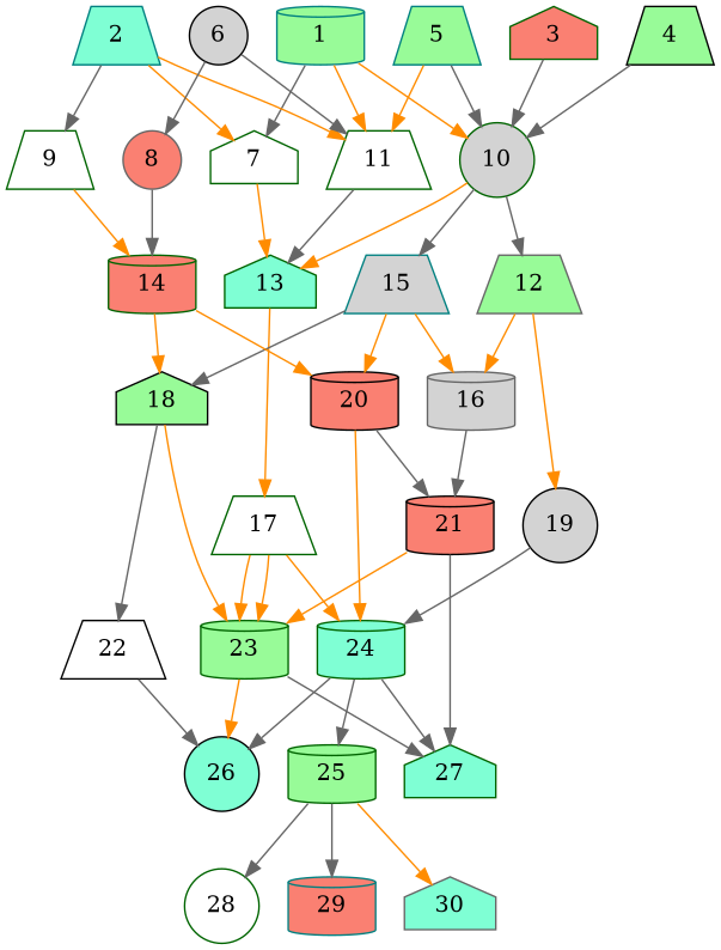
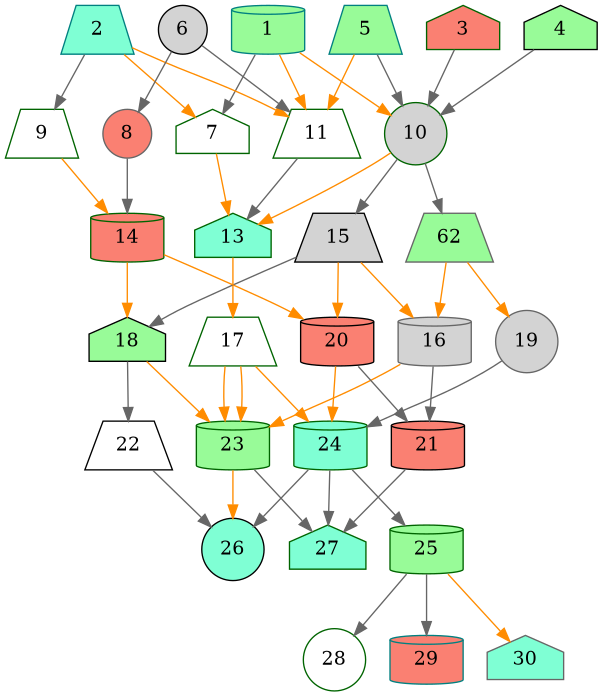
  digraph {
    node [alpha=0.05 color=darkgreen fillcolor=palegreen shape=cylinder style=filled]
    edge [color=gray40]
    1 [alpha=0.13 color=teal expect_size=39729152]
    7 [alpha=0.01 expect_size=29275136 fillcolor=white shape=house]
    10 [alpha=0.09 expect_size=44101632 fillcolor=lightgrey shape=circle]
    11 [alpha=0.04 expect_size=28541952 fillcolor=white shape=trapezium]
    13 [expect_size=13295616 fillcolor=aquamarine shape=house]
-   12 [alpha=0.08 color=gray40 expect_size=12305408 shape=trapezium]
-   15 [alpha=0.09 color=teal expect_size=36368384 fillcolor=lightgrey shape=trapezium]
+   12 [alpha=0.08 color=gray40 expect_size=12305408 shape=trapezium label=62]
+   15 [alpha=0.09 color=black expect_size=36368384 fillcolor=lightgrey shape=trapezium]
    17 [alpha=0.14 expect_size=40841216 fillcolor=white shape=trapezium]
    16 [alpha=0.14 color=gray40 expect_size=36068352 fillcolor=lightgrey]
-   19 [alpha=0.02 color=black expect_size=39688192 fillcolor=lightgrey shape=circle]
+   19 [alpha=0.02 color=gray40 expect_size=39688192 fillcolor=lightgrey shape=circle]
    18 [alpha=0.01 color=black expect_size=42256384 shape=house]
    20 [alpha=0.11 color=black expect_size=7180288 fillcolor=salmon]
    2 [alpha=0.00 color=teal expect_size=21087232 fillcolor=aquamarine shape=trapezium]
    9 [alpha=0.06 expect_size=18928640 fillcolor=white shape=trapezium]
    14 [alpha=0.11 expect_size=25724928 fillcolor=salmon]
    3 [expect_size=31823872 fillcolor=salmon shape=house]
-   4 [color=black expect_size=6529024 shape=trapezium]
+   4 [color=black expect_size=6529024 shape=house]
    5 [alpha=0.20 color=teal expect_size=46299136 shape=trapezium]
    6 [alpha=0.02 color=black expect_size=50925568 fillcolor=lightgrey shape=circle]
    8 [alpha=0.19 color=gray40 expect_size=24390656 fillcolor=salmon shape=circle]
    23 [alpha=0.08 expect_size=9313280]
    24 [alpha=0.11 expect_size=19988480 fillcolor=aquamarine]
    22 [alpha=0.06 color=black expect_size=37508096 fillcolor=white shape=trapezium]
    21 [alpha=0.15 color=black expect_size=27984896 fillcolor=salmon]
    27 [alpha=0.19 expect_size=51227648 fillcolor=aquamarine shape=house]
    26 [alpha=0.10 color=black expect_size=19079168 fillcolor=aquamarine shape=circle]
    25 [alpha=0.10 expect_size=44964864]
    28 [alpha=0.17 expect_size=37069824 fillcolor=white shape=circle]
    29 [alpha=0.00 color=teal expect_size=39415808 fillcolor=salmon]
    30 [alpha=0.00 color=gray40 expect_size=43959296 fillcolor=aquamarine shape=house]
    1 -> 7
    1 -> 10 [color=darkorange]
    1 -> 11 [color=darkorange]
    7 -> 13 [color=darkorange]
    10 -> 13 [color=darkorange]
    10 -> 12
    10 -> 15
    11 -> 13
    13 -> 17 [color=darkorange]
    12 -> 16 [color=darkorange]
    12 -> 19 [color=darkorange]
    15 -> 16 [color=darkorange]
    15 -> 18
    15 -> 20 [color=darkorange]
    17 -> 23 [color=darkorange]
    17 -> 23 [color=darkorange]
    17 -> 24 [color=darkorange]
-   21 -> 23 [color=darkorange]
+   16 -> 23 [color=darkorange]
    16 -> 21
    19 -> 24
    18 -> 23 [color=darkorange]
    18 -> 22
    20 -> 24 [color=darkorange]
    20 -> 21
    2 -> 7 [color=darkorange]
    2 -> 11 [color=darkorange]
    2 -> 9
    9 -> 14 [color=darkorange]
    14 -> 18 [color=darkorange]
    14 -> 20 [color=darkorange]
    3 -> 10
    4 -> 10
    5 -> 10
    5 -> 11 [color=darkorange]
    6 -> 11
    6 -> 8
    8 -> 14
    23 -> 27
    23 -> 26 [color=darkorange]
    24 -> 27
    24 -> 26
    24 -> 25
    22 -> 26
    21 -> 27
    25 -> 28
    25 -> 29
    25 -> 30 [color=darkorange]
  }
